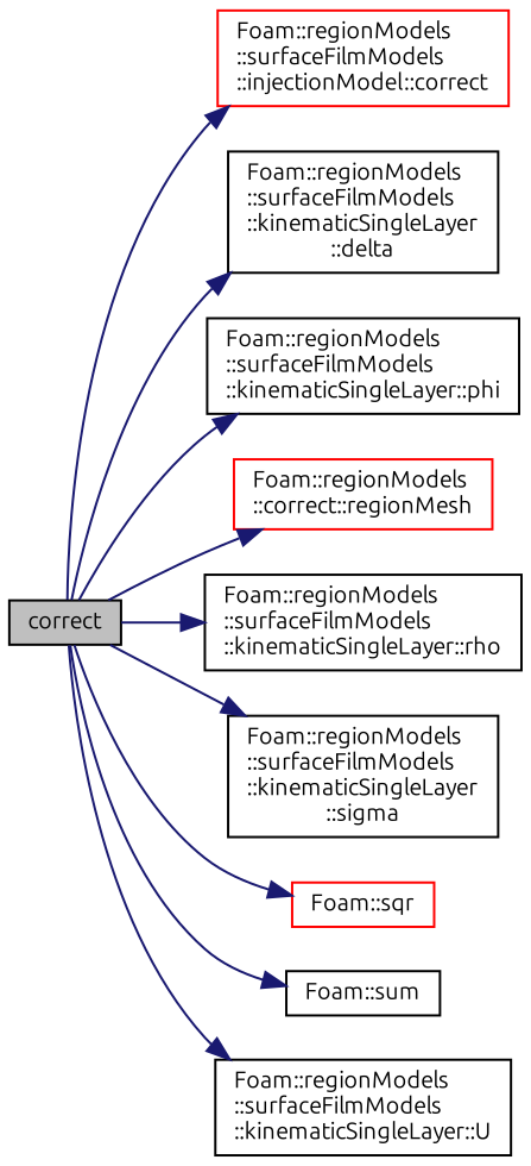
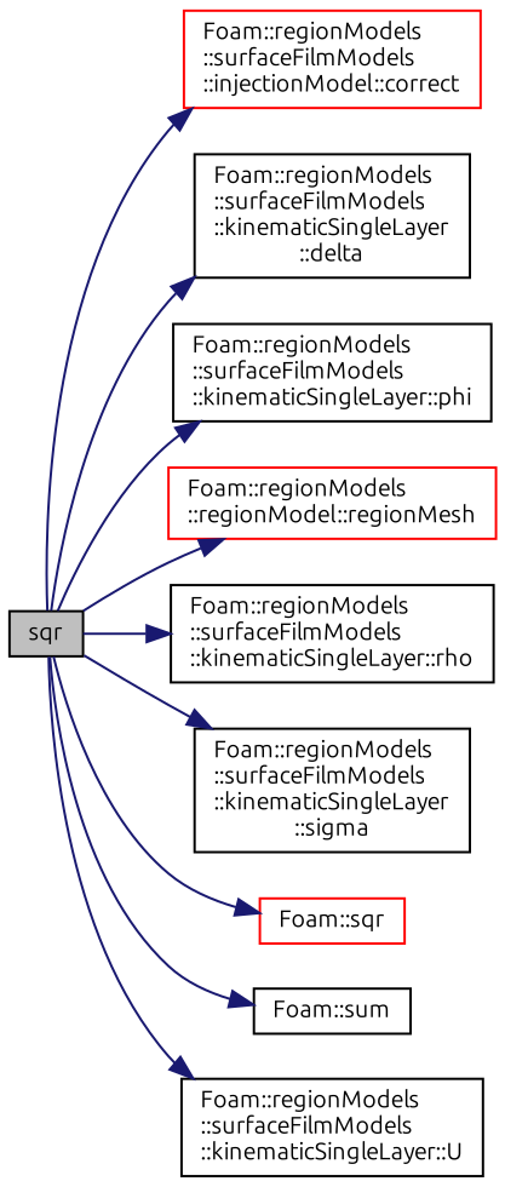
  digraph {
    fontname=Ubuntu
    rankdir=LR
    node [color=black fontname=Ubuntu fontsize=10 shape=record]
    edge [color=midnightblue fontname=Ubuntu fontsize=10 labelfontname=Helvetica labelfontsize=10 style=solid]
-   n1 [fillcolor=grey75 fontcolor=black height=0.2 label=correct style=filled width=0.4]
+   n1 [fillcolor=grey75 fontcolor=black height=0.2 label=sqr style=filled width=0.4]
    n2 [color=red height=0.2 label="Foam::regionModels\l::surfaceFilmModels\l::injectionModel::correct" width=0.4]
    n3 [height=0.2 label="Foam::regionModels\l::surfaceFilmModels\l::kinematicSingleLayer\l::delta" width=0.4]
    n4 [height=0.2 label="Foam::regionModels\l::surfaceFilmModels\l::kinematicSingleLayer::phi" width=0.4]
-   n5 [color=red height=0.2 label="Foam::regionModels\l::correct::regionMesh" width=0.4]
+   n5 [color=red height=0.2 label="Foam::regionModels\l::regionModel::regionMesh" width=0.4]
    n6 [height=0.2 label="Foam::regionModels\l::surfaceFilmModels\l::kinematicSingleLayer::rho" width=0.4]
    n7 [height=0.2 label="Foam::regionModels\l::surfaceFilmModels\l::kinematicSingleLayer\l::sigma" width=0.4]
    n8 [color=red height=0.2 label="Foam::sqr" width=0.4]
    n9 [height=0.2 label="Foam::sum" width=0.4]
    n10 [height=0.2 label="Foam::regionModels\l::surfaceFilmModels\l::kinematicSingleLayer::U" width=0.4]
    n1 -> n2
    n1 -> n3
    n1 -> n4
    n1 -> n5
    n1 -> n6
    n1 -> n7
    n1 -> n8
    n1 -> n9
    n1 -> n10
  }
